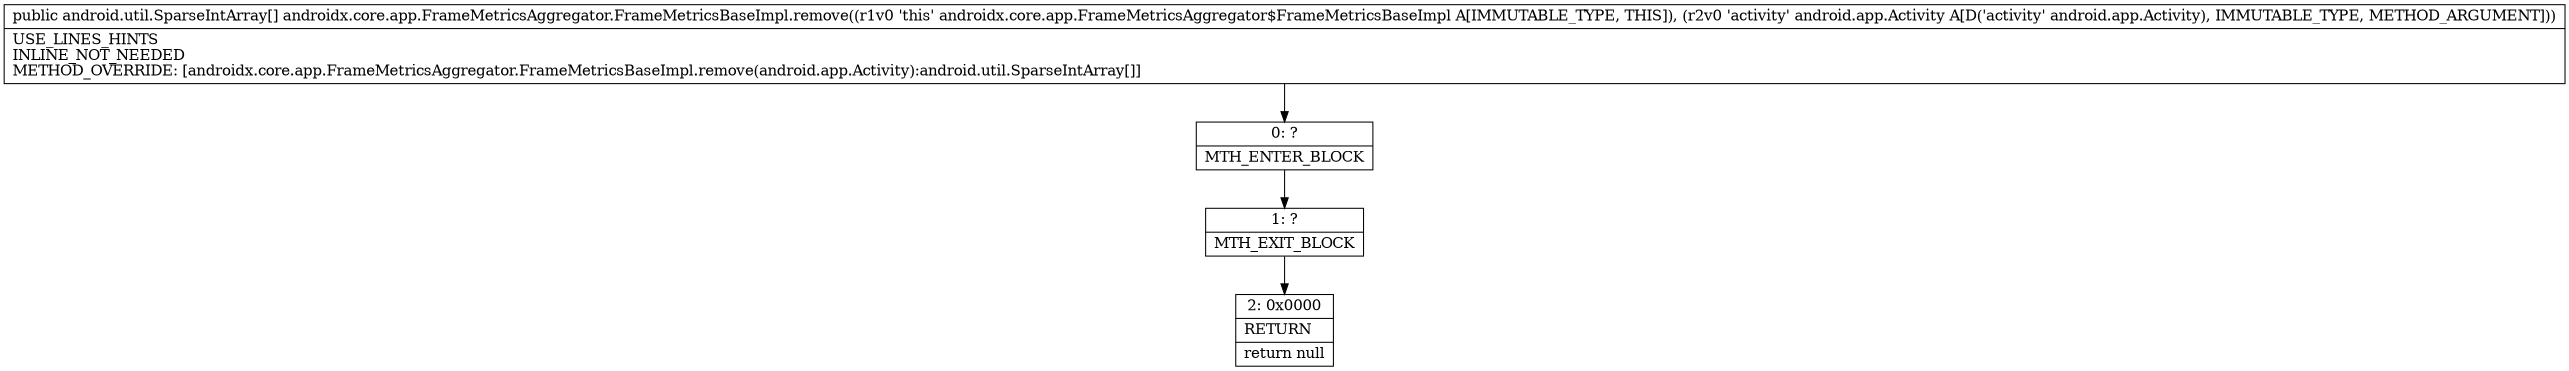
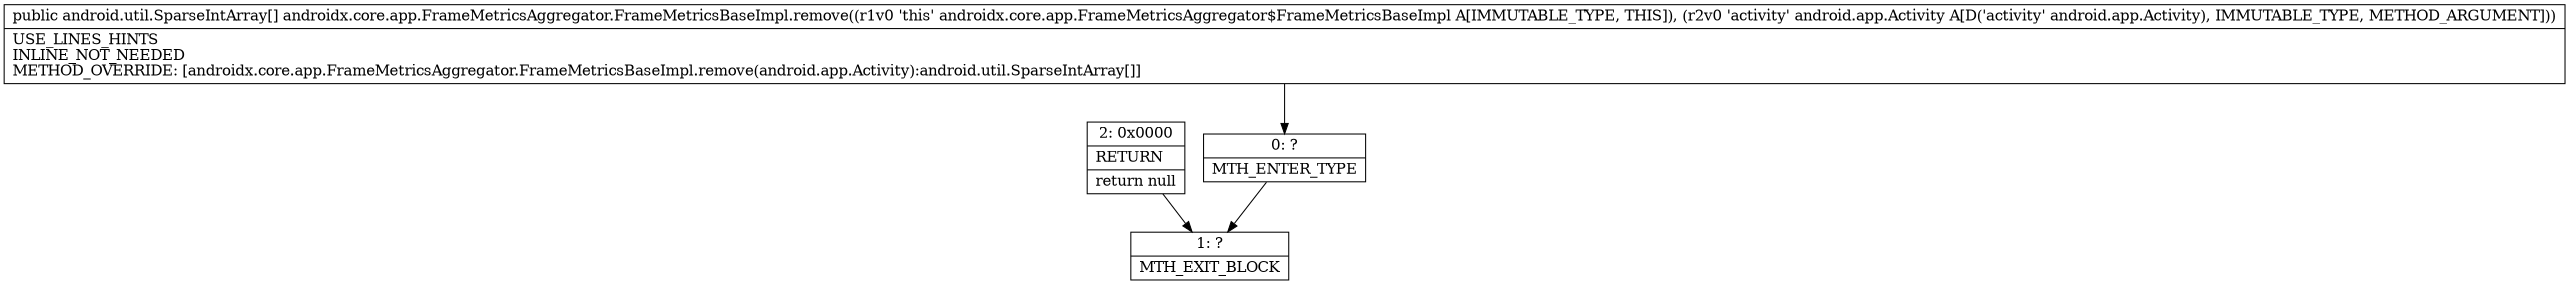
  digraph {
    node [shape=record]
-   n1 [label="{0\:\ ?|MTH_ENTER_BLOCK\l}"]
+   n1 [label="{0\:\ ?|MTH_ENTER_TYPE\l}"]
    n2 [label="{1\:\ ?|MTH_EXIT_BLOCK\l}"]
    n3 [label="{2\:\ 0x0000|RETURN\l|return null\l}"]
    n4 [label="{public android.util.SparseIntArray[] androidx.core.app.FrameMetricsAggregator.FrameMetricsBaseImpl.remove((r1v0 'this' androidx.core.app.FrameMetricsAggregator$FrameMetricsBaseImpl A[IMMUTABLE_TYPE, THIS]), (r2v0 'activity' android.app.Activity A[D('activity' android.app.Activity), IMMUTABLE_TYPE, METHOD_ARGUMENT]))  | USE_LINES_HINTS\lINLINE_NOT_NEEDED\lMETHOD_OVERRIDE: [androidx.core.app.FrameMetricsAggregator.FrameMetricsBaseImpl.remove(android.app.Activity):android.util.SparseIntArray[]]\l}"]
    n1 -> n2
-   n2 -> n3
+   n3 -> n2
    n4 -> n1
  }
